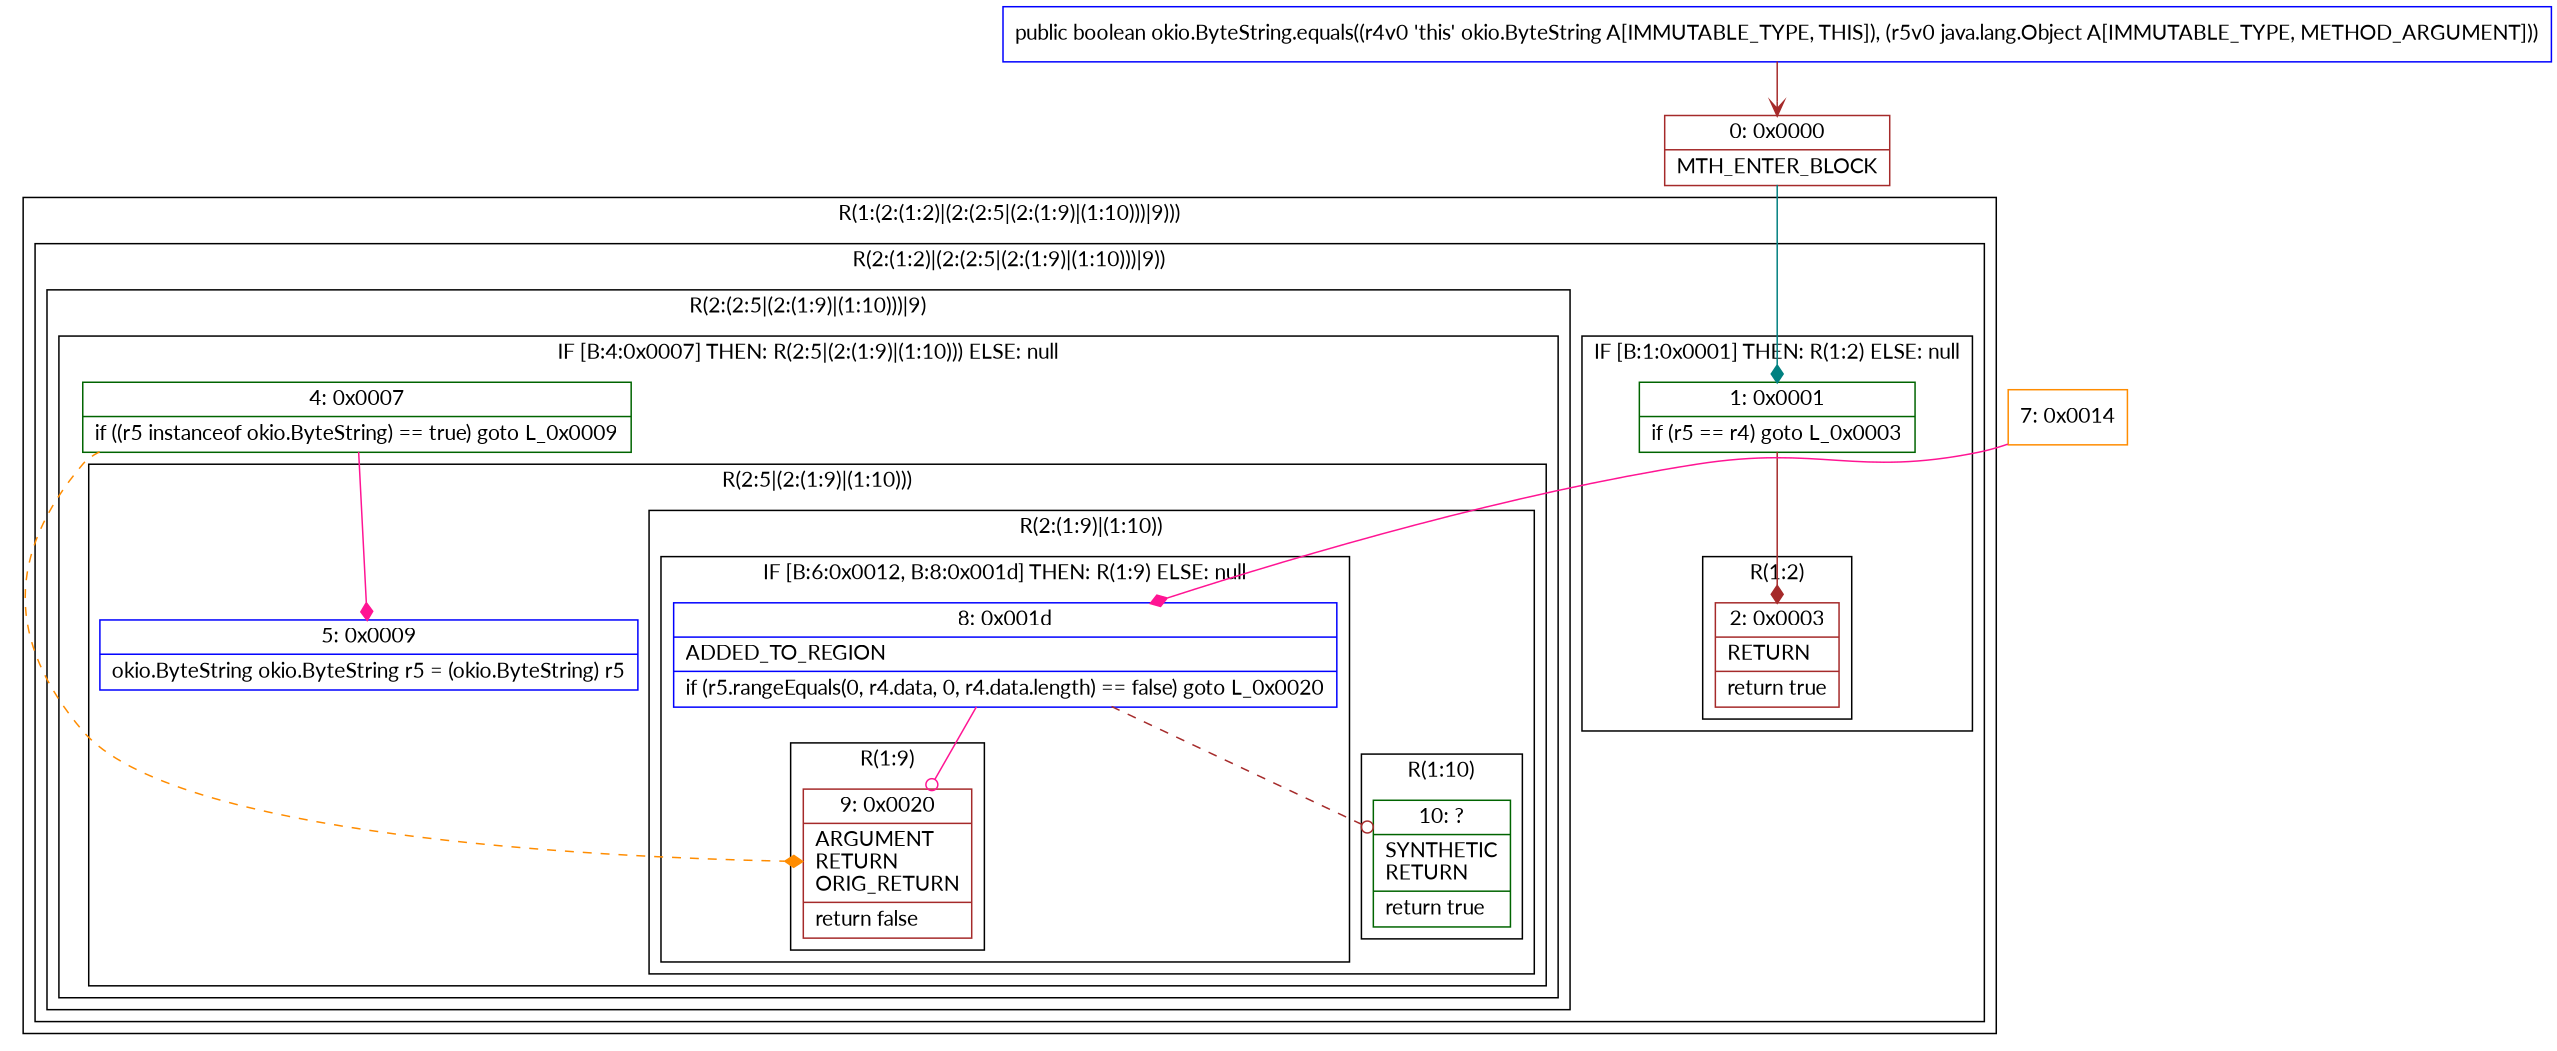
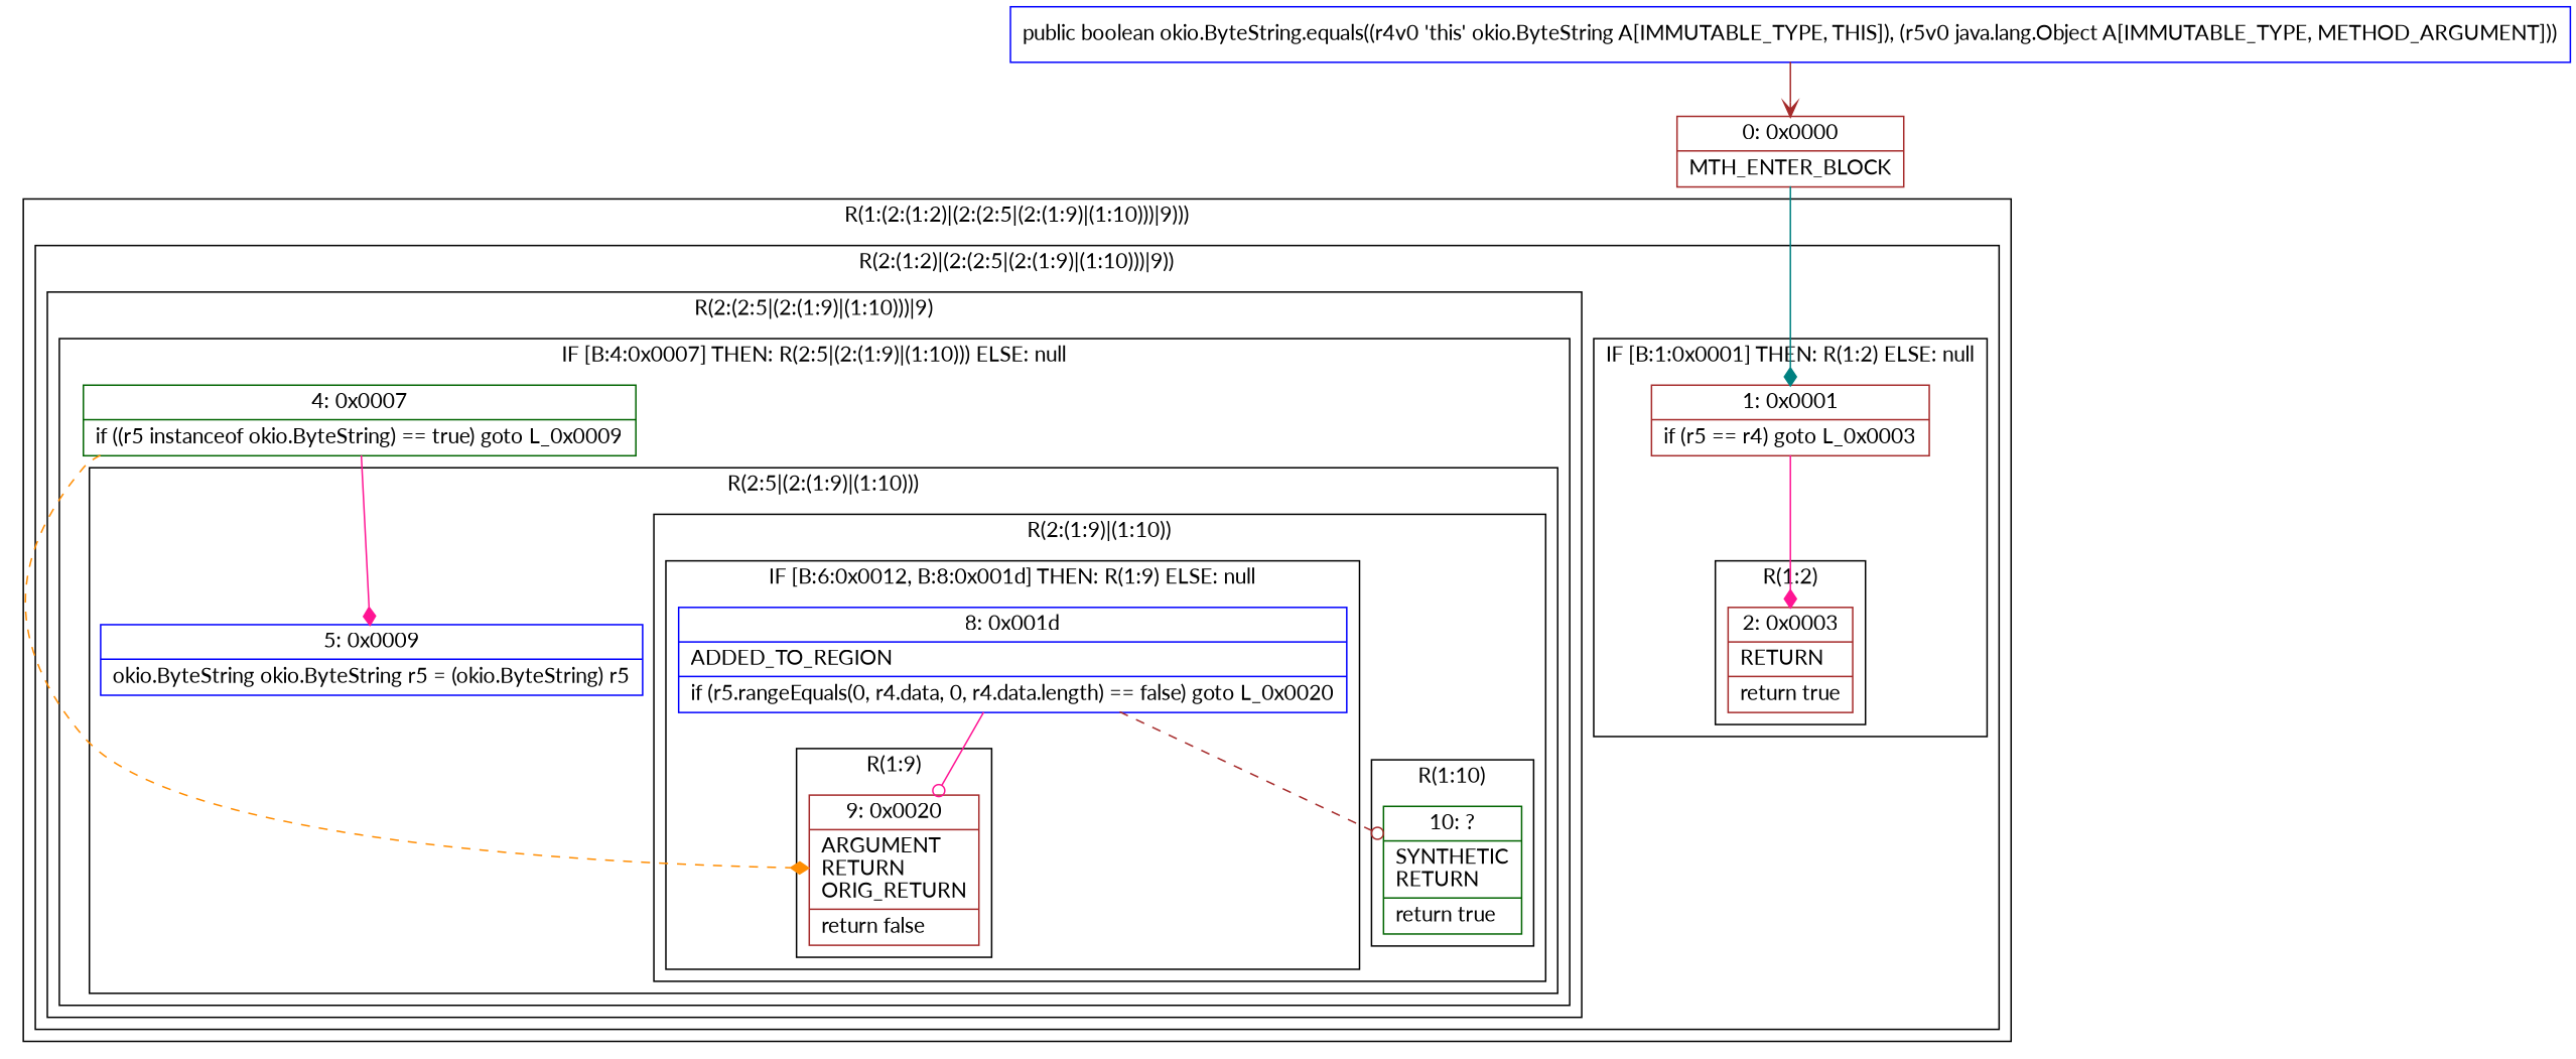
  digraph {
    fontname=Lato
    node [color=brown fontname=Lato shape=record]
    edge [arrowhead=diamond color=deeppink fontname=Lato]
    n1 [label="{2\:\ 0x0003|RETURN\l|return true\l}"]
-   n2 [color=darkgreen label="{1\:\ 0x0001|if (r5 == r4) goto L_0x0003\l}"]
+   n2 [label="{1\:\ 0x0001|if (r5 == r4) goto L_0x0003\l}"]
    n3 [label="{9\:\ 0x0020|ARGUMENT\lRETURN\lORIG_RETURN\l|return false\l}"]
    n4 [color=blue label="{8\:\ 0x001d|ADDED_TO_REGION\l|if (r5.rangeEquals(0, r4.data, 0, r4.data.length) == false) goto L_0x0020\l}"]
    n5 [color=darkgreen label="{10\:\ ?|SYNTHETIC\lRETURN\l|return true\l}"]
    n6 [color=blue label="{5\:\ 0x0009|okio.ByteString okio.ByteString r5 = (okio.ByteString) r5\l}"]
    n7 [color=darkgreen label="{4\:\ 0x0007|if ((r5 instanceof okio.ByteString) == true) goto L_0x0009\l}"]
-   n8 [color=darkorange label="{7\:\ 0x0014}"]
    n9 [label="{0\:\ 0x0000|MTH_ENTER_BLOCK\l}"]
    n10 [color=blue label="{public boolean okio.ByteString.equals((r4v0 'this' okio.ByteString A[IMMUTABLE_TYPE, THIS]), (r5v0 java.lang.Object A[IMMUTABLE_TYPE, METHOD_ARGUMENT])) }"]
    subgraph cluster_1 {
      label="R(1:(2:(1:2)|(2:(2:5|(2:(1:9)|(1:10)))|9)))"
      subgraph cluster_2 {
        label="R(2:(1:2)|(2:(2:5|(2:(1:9)|(1:10)))|9))"
        subgraph cluster_3 {
          label="IF [B:1:0x0001] THEN: R(1:2) ELSE: null"
          n2
          subgraph cluster_4 {
            label="R(1:2)"
            n1
          }
        }
        subgraph cluster_5 {
          label="R(2:(2:5|(2:(1:9)|(1:10)))|9)"
          subgraph cluster_6 {
            label="IF [B:4:0x0007] THEN: R(2:5|(2:(1:9)|(1:10))) ELSE: null"
            n7
            subgraph cluster_7 {
              label="R(2:5|(2:(1:9)|(1:10)))"
              n6
              subgraph cluster_8 {
                label="R(2:(1:9)|(1:10))"
                subgraph cluster_9 {
                  label="IF [B:6:0x0012, B:8:0x001d] THEN: R(1:9) ELSE: null"
                  n4
                  subgraph cluster_10 {
                    label="R(1:9)"
                    n3
                  }
                }
                subgraph cluster_11 {
                  label="R(1:10)"
                  n5
                }
              }
            }
          }
        }
      }
    }
-   n2 -> n1 [color=brown]
+   n2 -> n1
    n4 -> n3 [arrowhead=odot]
    n4 -> n5 [arrowhead=odot color=brown style=dashed]
    n7 -> n3 [color=darkorange style=dashed]
    n7 -> n6
-   n8 -> n4
    n9 -> n2 [color=teal]
    n10 -> n9 [arrowhead=vee color=brown]
  }
